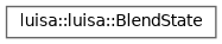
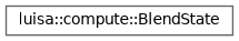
  digraph {
    rankdir=LR
-   n1 [color=grey40 fillcolor=white fontname=Helvetica fontsize=10 height=0.2 label="luisa::luisa::BlendState" shape=box style=filled width=0.4]
+   n1 [color=grey40 fillcolor=white fontname=Helvetica fontsize=10 height=0.2 label="luisa::compute::BlendState" shape=box style=filled width=0.4]
  }
